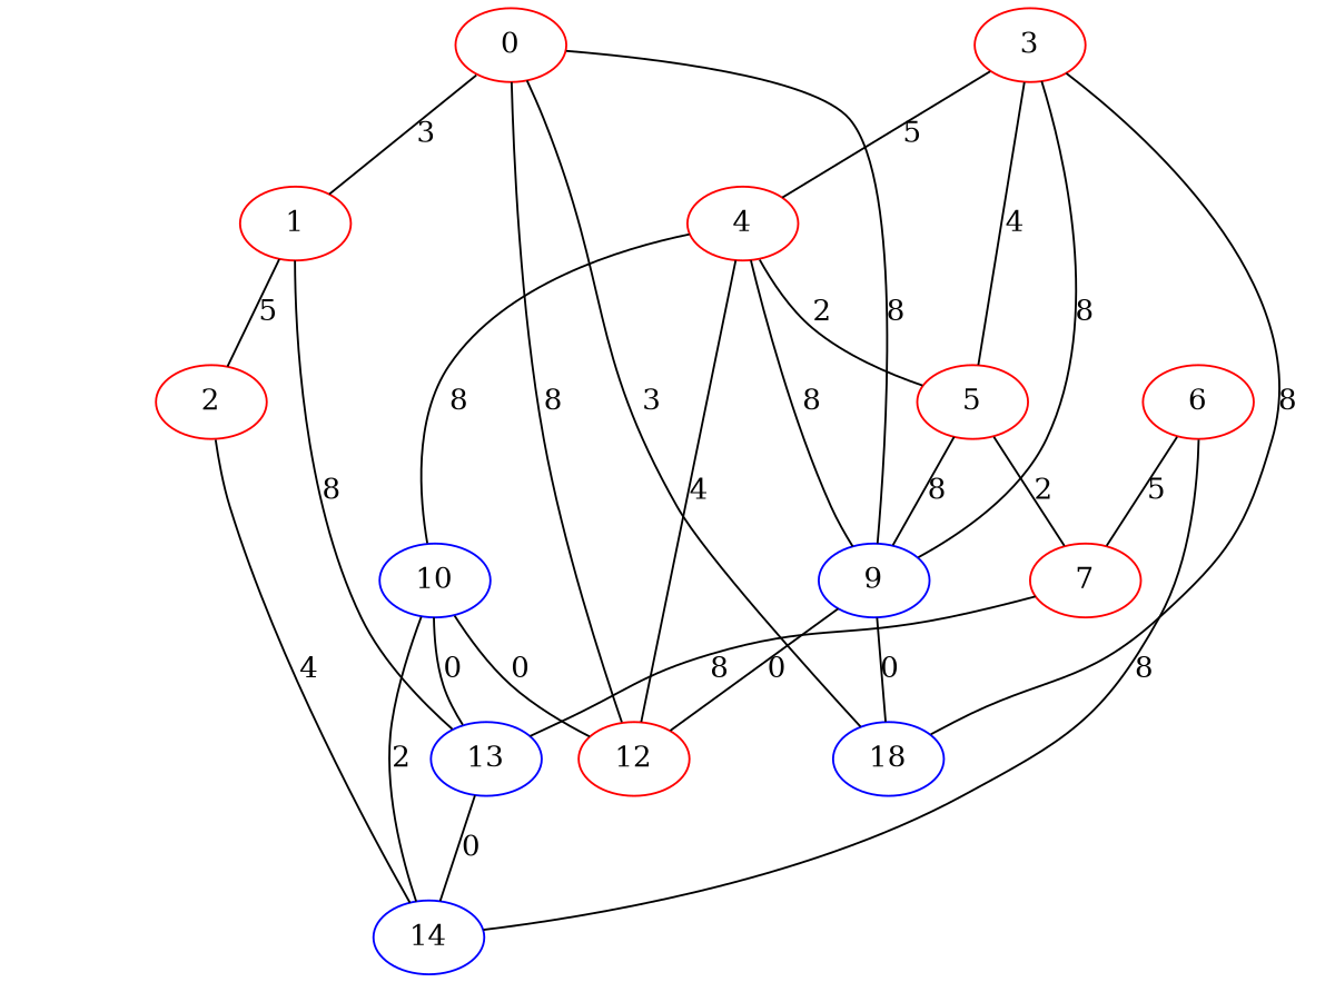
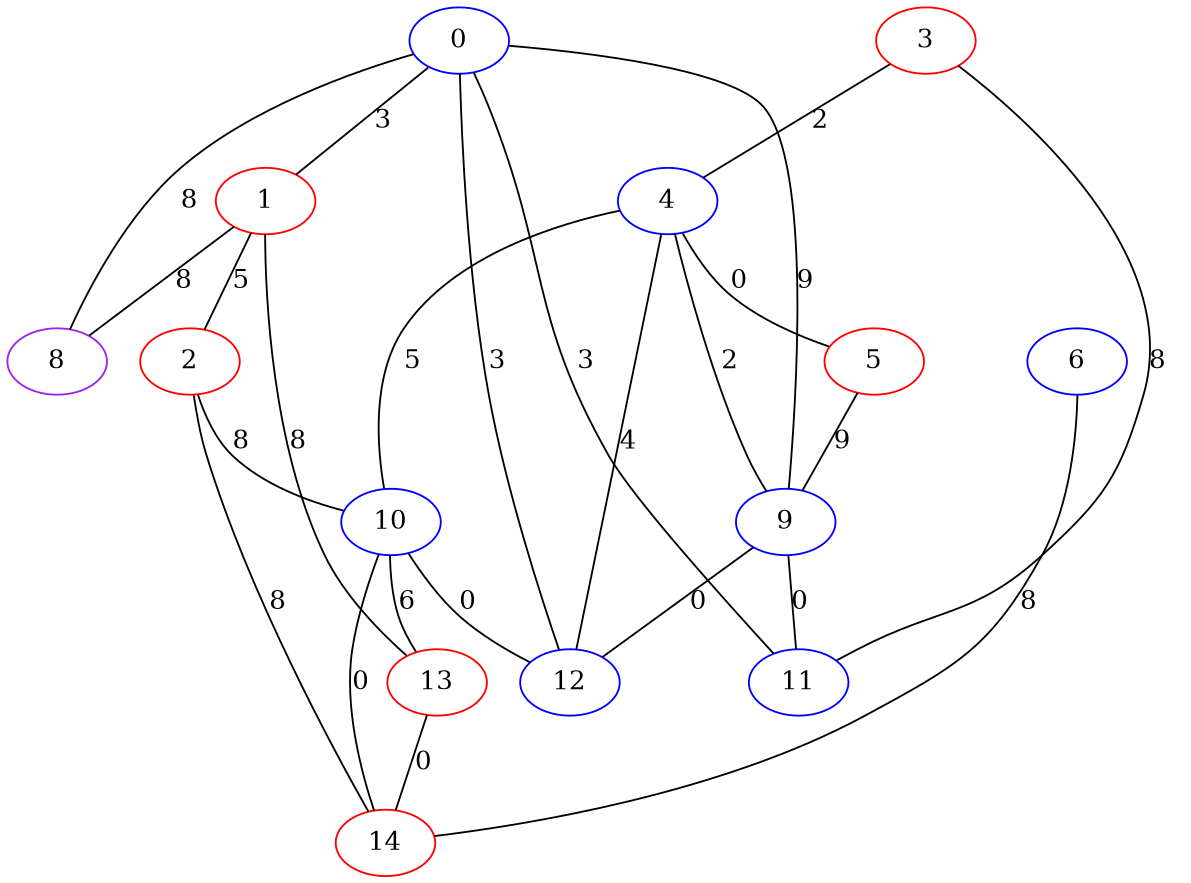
  graph {
    node [color=red weight=1]
-   0
+   0 [color=blue]
    1
+   8 [color=purple weight=4]
    9 [color=blue weight=3]
-   11 [color=blue weight=3 label=18]
-   12 [weight=3]
+   11 [color=blue weight=3]
+   12 [color=blue weight=3]
    2
-   13 [color=blue weight=3]
+   13 [weight=3]
    10 [color=blue weight=3]
-   14 [color=blue weight=3]
+   14 [weight=3]
    3
-   4
+   4 [color=blue]
    5
-   7
-   6
+   6 [color=blue]
    0 -- 1 [label=3]
-   0 -- 9 [label=8]
+   0 -- 8 [label=8]
+   0 -- 9 [label=9]
    0 -- 11 [label=3]
-   0 -- 12 [label=8]
+   0 -- 12 [label=3]
+   1 -- 8 [label=8]
    1 -- 2 [label=5]
    1 -- 13 [label=8]
    9 -- 11 [label=0]
    9 -- 12 [label=0]
-   2 -- 14 [label=4]
+   2 -- 10 [label=8]
+   2 -- 14 [label=8]
    13 -- 14 [label=0]
    10 -- 12 [label=0]
-   10 -- 13 [label=0]
-   10 -- 14 [label=2]
-   3 -- 9 [label=8]
+   10 -- 13 [label=6]
+   10 -- 14 [label=0]
    3 -- 11 [label=8]
-   3 -- 4 [label=5]
-   3 -- 5 [label=4]
-   4 -- 9 [label=8]
+   3 -- 4 [label=2]
+   4 -- 9 [label=2]
    4 -- 12 [label=4]
-   4 -- 10 [label=8]
-   4 -- 5 [label=2]
-   5 -- 9 [label=8]
-   5 -- 7 [label=2]
-   7 -- 13 [label=8]
+   4 -- 10 [label=5]
+   4 -- 5 [label=0]
+   5 -- 9 [label=9]
    6 -- 14 [label=8]
-   6 -- 7 [label=5]
  }
